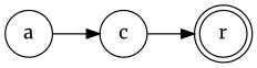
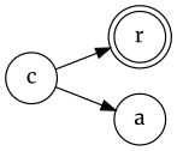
  digraph {
    fontname=Merriweather
    rankdir=LR
    node [color=black fontname=Merriweather shape=circle]
    edge [fontname=Merriweather]
    r [shape=doublecircle]
    c
    a
    c -> r
-   a -> c
+   c -> a
  }
